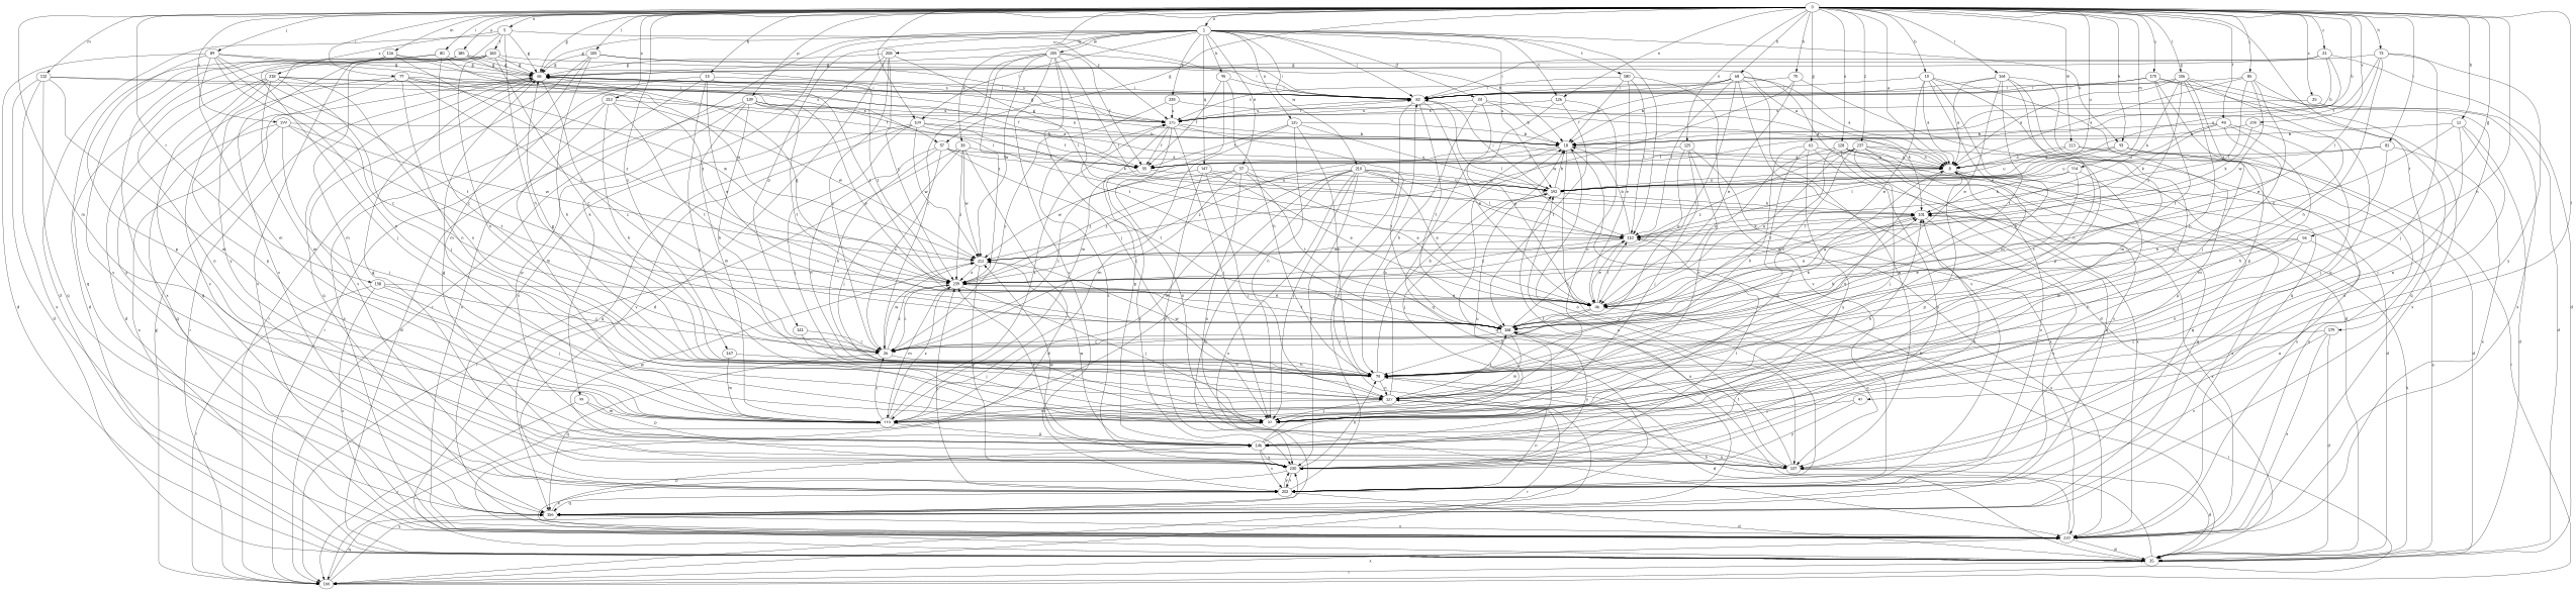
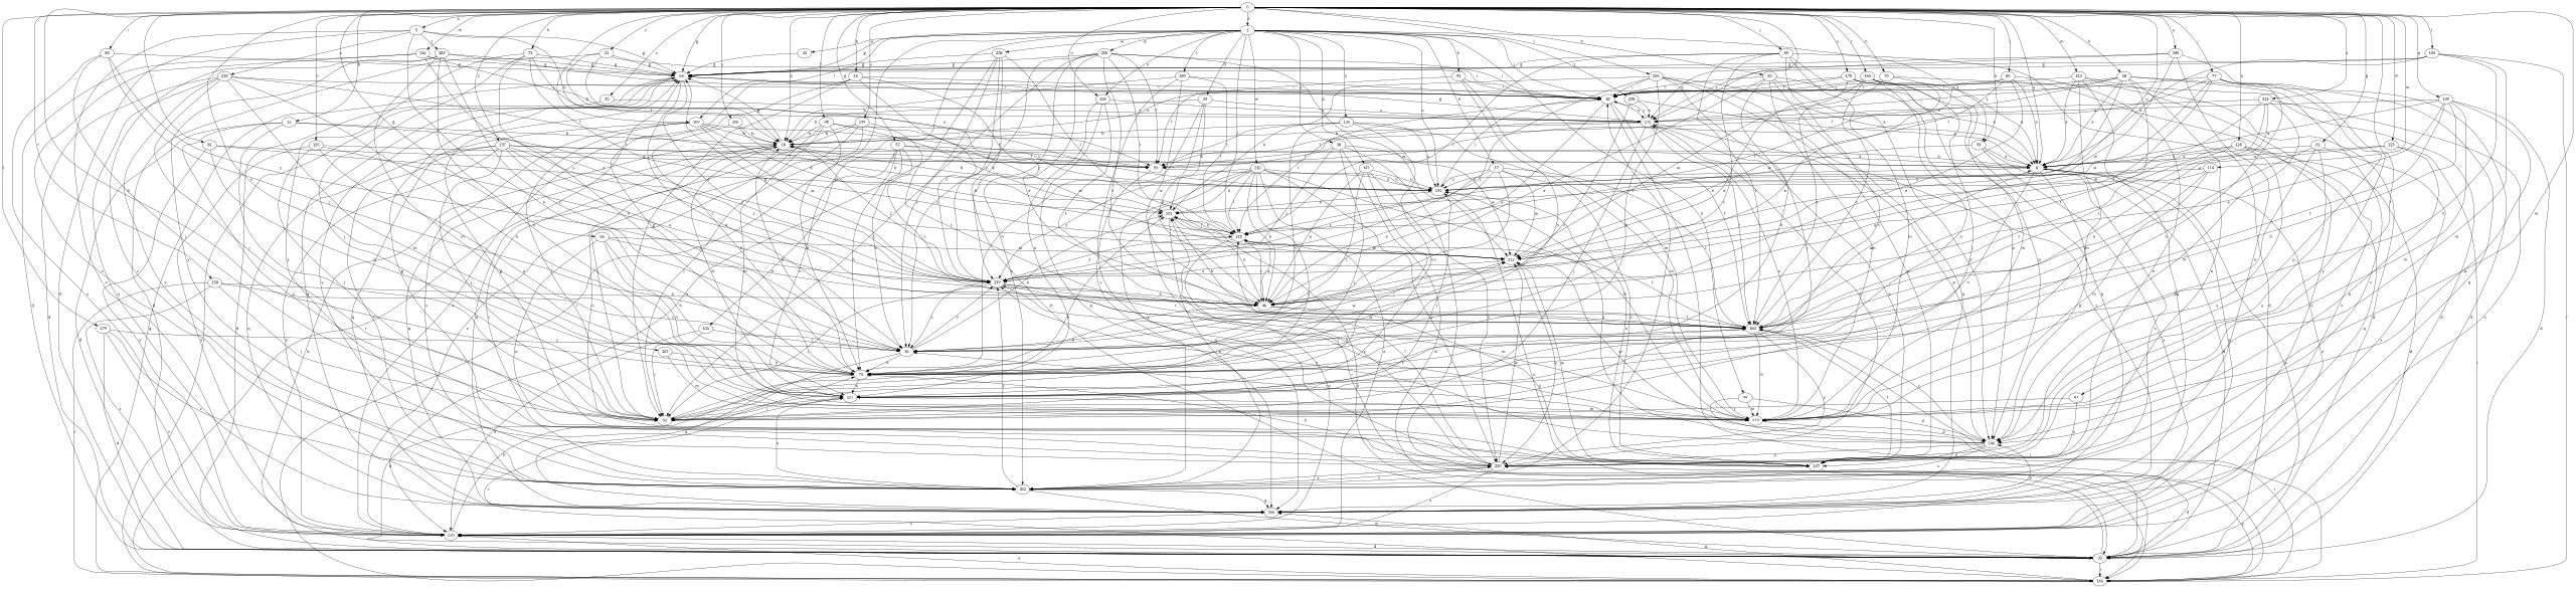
  strict digraph {
    fontname="IBM Plex Sans"
    node [fontname="IBM Plex Sans"]
    edge [fontname="IBM Plex Sans"]
    0
    1
    5
    8
    10
    12
    15
    18
    21
    25
    47
    48
    56
    57
    61
    65
    68
    70
    73
    74
    77
    80
    81
    85
    89
    93
    105
    106
    109
    112
    113
    114
    116
    119
    125
    126
    128
    139
    158
    164
    167
    170
    175
    179
    185
    192
    199
    200
    213
    237
    34
    37
    38
+   44
    82
    95
    99
    110
    135
    141
    147
    166
    180
    205
    208
    210
    238
    35
    183
    218
    220
    127
    146
    156
    202
    46
    92
    137
    239
    230
    101
    212
    26
    184
    55
    0 -> 1 [label=a]
    0 -> 5 [label=a]
    0 -> 8 [label=a]
    0 -> 10 [label=b]
    0 -> 12 [label=b]
    0 -> 15 [label=b]
    0 -> 18 [label=b]
    0 -> 21 [label=c]
    0 -> 25 [label=c]
    0 -> 47 [label=f]
    0 -> 48 [label=f]
    0 -> 56 [label=g]
    0 -> 57 [label=g]
    0 -> 61 [label=g]
    0 -> 65 [label=g]
    0 -> 68 [label=h]
    0 -> 70 [label=h]
    0 -> 73 [label=h]
    0 -> 74 [label=h]
    0 -> 77 [label=i]
    0 -> 80 [label=i]
    0 -> 81 [label=i]
    0 -> 85 [label=j]
    0 -> 89 [label=j]
    0 -> 93 [label=k]
    0 -> 105 [label=l]
    0 -> 106 [label=l]
    0 -> 109 [label=l]
    0 -> 112 [label=m]
    0 -> 113 [label=m]
    0 -> 114 [label=m]
    0 -> 116 [label=m]
    0 -> 119 [label=m]
    0 -> 125 [label=n]
    0 -> 126 [label=n]
    0 -> 128 [label=o]
    0 -> 139 [label=p]
    0 -> 158 [label=r]
    0 -> 164 [label=r]
    0 -> 167 [label=s]
    0 -> 170 [label=s]
    0 -> 175 [label=s]
    0 -> 179 [label=t]
    0 -> 185 [label=u]
    0 -> 192 [label=u]
    0 -> 199 [label=v]
    0 -> 200 [label=v]
    0 -> 213 [label=x]
    0 -> 237 [label=z]
    1 -> 65 [label=g]
    1 -> 93 [label=k]
    1 -> 109 [label=l]
    1 -> 126 [label=n]
    1 -> 192 [label=u]
    1 -> 34 [label=d]
    1 -> 37 [label=e]
    1 -> 38 [label=e]
+   1 -> 44 [label=e]
    1 -> 82 [label=i]
    1 -> 95 [label=k]
    1 -> 99 [label=k]
    1 -> 110 [label=l]
    1 -> 135 [label=o]
    1 -> 141 [label=p]
    1 -> 147 [label=q]
    1 -> 166 [label=r]
    1 -> 180 [label=t]
    1 -> 205 [label=w]
    1 -> 208 [label=w]
    1 -> 210 [label=w]
    1 -> 238 [label=z]
    5 -> 18 [label=b]
    5 -> 65 [label=g]
    5 -> 74 [label=h]
    5 -> 35 [label=d]
    5 -> 183 [label=t]
    5 -> 218 [label=x]
    5 -> 220 [label=x]
    8 -> 192 [label=u]
    8 -> 220 [label=x]
    8 -> 127 [label=n]
    8 -> 146 [label=p]
    8 -> 156 [label=q]
    8 -> 202 [label=v]
    10 -> 8 [label=a]
    10 -> 74 [label=h]
    10 -> 119 [label=m]
    10 -> 82 [label=i]
    10 -> 146 [label=p]
    10 -> 156 [label=q]
    10 -> 46 [label=e]
    12 -> 18 [label=b]
    12 -> 35 [label=d]
    12 -> 92 [label=j]
    12 -> 137 [label=o]
    12 -> 239 [label=z]
    15 -> 82 [label=i]
    15 -> 166 [label=r]
    15 -> 220 [label=x]
    15 -> 46 [label=e]
    15 -> 92 [label=j]
    15 -> 239 [label=z]
    18 -> 8 [label=a]
    18 -> 65 [label=g]
    18 -> 156 [label=q]
    18 -> 202 [label=v]
    18 -> 137 [label=o]
    18 -> 239 [label=z]
    21 -> 18 [label=b]
    21 -> 65 [label=g]
    21 -> 192 [label=u]
    21 -> 82 [label=i]
    21 -> 35 [label=d]
    25 -> 175 [label=s]
    25 -> 35 [label=d]
    47 -> 92 [label=j]
    47 -> 230 [label=y]
    48 -> 18 [label=b]
    48 -> 74 [label=h]
    48 -> 119 [label=m]
    48 -> 192 [label=u]
    48 -> 92 [label=j]
    48 -> 101 [label=k]
    56 -> 74 [label=h]
    56 -> 127 [label=n]
    56 -> 46 [label=e]
    56 -> 137 [label=o]
    56 -> 212 [label=w]
    57 -> 8 [label=a]
    57 -> 74 [label=h]
    57 -> 127 [label=n]
    57 -> 26 [label=c]
    57 -> 184 [label=t]
    57 -> 55 [label=f]
    61 -> 8 [label=a]
    61 -> 74 [label=h]
    61 -> 220 [label=x]
    61 -> 146 [label=p]
    61 -> 230 [label=y]
    65 -> 82 [label=i]
    65 -> 166 [label=r]
    65 -> 156 [label=q]
    65 -> 202 [label=v]
    65 -> 239 [label=z]
    65 -> 26 [label=c]
    68 -> 8 [label=a]
    68 -> 175 [label=s]
    68 -> 82 [label=i]
    68 -> 110 [label=l]
    68 -> 35 [label=d]
    68 -> 202 [label=v]
    68 -> 137 [label=o]
    68 -> 184 [label=t]
    68 -> 55 [label=f]
    70 -> 82 [label=i]
    70 -> 35 [label=d]
    70 -> 46 [label=e]
    70 -> 212 [label=w]
    73 -> 65 [label=g]
    73 -> 74 [label=h]
    73 -> 110 [label=l]
    73 -> 92 [label=j]
    73 -> 230 [label=y]
    73 -> 55 [label=f]
    74 -> 18 [label=b]
    74 -> 65 [label=g]
    74 -> 35 [label=d]
    74 -> 127 [label=n]
    74 -> 212 [label=w]
    77 -> 82 [label=i]
    77 -> 127 [label=n]
    77 -> 146 [label=p]
    77 -> 239 [label=z]
    77 -> 230 [label=y]
    77 -> 212 [label=w]
    77 -> 55 [label=f]
    80 -> 65 [label=g]
    80 -> 220 [label=x]
    80 -> 92 [label=j]
    80 -> 239 [label=z]
    80 -> 26 [label=c]
    81 -> 8 [label=a]
    81 -> 74 [label=h]
    81 -> 192 [label=u]
    81 -> 220 [label=x]
    85 -> 8 [label=a]
    85 -> 82 [label=i]
    85 -> 110 [label=l]
    85 -> 46 [label=e]
    85 -> 137 [label=o]
    85 -> 212 [label=w]
    89 -> 65 [label=g]
    89 -> 119 [label=m]
    89 -> 110 [label=l]
    89 -> 35 [label=d]
    89 -> 127 [label=n]
    89 -> 146 [label=p]
    89 -> 26 [label=c]
    89 -> 184 [label=t]
    93 -> 8 [label=a]
    93 -> 110 [label=l]
    93 -> 35 [label=d]
    93 -> 220 [label=x]
    105 -> 8 [label=a]
    105 -> 65 [label=g]
    105 -> 74 [label=h]
    105 -> 119 [label=m]
    105 -> 175 [label=s]
    105 -> 166 [label=r]
    106 -> 8 [label=a]
    106 -> 74 [label=h]
    106 -> 82 [label=i]
    106 -> 220 [label=x]
    106 -> 92 [label=j]
    106 -> 137 [label=o]
    106 -> 239 [label=z]
    106 -> 101 [label=k]
    109 -> 18 [label=b]
    109 -> 156 [label=q]
    109 -> 202 [label=v]
    109 -> 92 [label=j]
    109 -> 101 [label=k]
    109 -> 212 [label=w]
    109 -> 55 [label=f]
    112 -> 8 [label=a]
    112 -> 119 [label=m]
    112 -> 82 [label=i]
    112 -> 35 [label=d]
    112 -> 220 [label=x]
    112 -> 156 [label=q]
    113 -> 8 [label=a]
    113 -> 192 [label=u]
    113 -> 166 [label=r]
    113 -> 146 [label=p]
    114 -> 119 [label=m]
    114 -> 192 [label=u]
    114 -> 101 [label=k]
    114 -> 184 [label=t]
    116 -> 65 [label=g]
-   116 -> 57 [label=s]
+   116 -> 175 [label=s]
    116 -> 35 [label=d]
    116 -> 202 [label=v]
    116 -> 239 [label=z]
    119 -> 175 [label=s]
    119 -> 146 [label=p]
    119 -> 239 [label=z]
    119 -> 26 [label=c]
    125 -> 220 [label=x]
    125 -> 127 [label=n]
    125 -> 46 [label=e]
    125 -> 92 [label=j]
    125 -> 55 [label=f]
    126 -> 175 [label=s]
    126 -> 127 [label=n]
    126 -> 156 [label=q]
    126 -> 184 [label=t]
    128 -> 8 [label=a]
    128 -> 35 [label=d]
    128 -> 156 [label=q]
    128 -> 46 [label=e]
    128 -> 230 [label=y]
    128 -> 184 [label=t]
    139 -> 8 [label=a]
    139 -> 74 [label=h]
    139 -> 119 [label=m]
    139 -> 175 [label=s]
    139 -> 35 [label=d]
    139 -> 146 [label=p]
    139 -> 46 [label=e]
    139 -> 184 [label=t]
    158 -> 166 [label=r]
    158 -> 220 [label=x]
    158 -> 46 [label=e]
    158 -> 92 [label=j]
    158 -> 26 [label=c]
    164 -> 8 [label=a]
    164 -> 119 [label=m]
    164 -> 82 [label=i]
    164 -> 127 [label=n]
    164 -> 46 [label=e]
    164 -> 92 [label=j]
    164 -> 184 [label=t]
    167 -> 74 [label=h]
    167 -> 119 [label=m]
    170 -> 18 [label=b]
    170 -> 82 [label=i]
    170 -> 220 [label=x]
    170 -> 146 [label=p]
    170 -> 156 [label=q]
    170 -> 184 [label=t]
    175 -> 18 [label=b]
    175 -> 65 [label=g]
    175 -> 82 [label=i]
    175 -> 146 [label=p]
    175 -> 92 [label=j]
    175 -> 137 [label=o]
    175 -> 184 [label=t]
    175 -> 55 [label=f]
    179 -> 35 [label=d]
    179 -> 220 [label=x]
    179 -> 202 [label=v]
    179 -> 26 [label=c]
    185 -> 65 [label=g]
    185 -> 175 [label=s]
    185 -> 156 [label=q]
    185 -> 137 [label=o]
    185 -> 212 [label=w]
    192 -> 18 [label=b]
    192 -> 82 [label=i]
    192 -> 92 [label=j]
    192 -> 101 [label=k]
    199 -> 18 [label=b]
    199 -> 220 [label=x]
    199 -> 156 [label=q]
    199 -> 92 [label=j]
    199 -> 212 [label=w]
    199 -> 184 [label=t]
    200 -> 18 [label=b]
    200 -> 74 [label=h]
    200 -> 101 [label=k]
    213 -> 74 [label=h]
    213 -> 119 [label=m]
    213 -> 175 [label=s]
    213 -> 220 [label=x]
    213 -> 212 [label=w]
    213 -> 184 [label=t]
    237 -> 8 [label=a]
    237 -> 220 [label=x]
    237 -> 156 [label=q]
    237 -> 202 [label=v]
    237 -> 46 [label=e]
    237 -> 92 [label=j]
    237 -> 239 [label=z]
    237 -> 26 [label=c]
    237 -> 55 [label=f]
    34 -> 18 [label=b]
    34 -> 74 [label=h]
    34 -> 175 [label=s]
    34 -> 46 [label=e]
    34 -> 101 [label=k]
    37 -> 192 [label=u]
    37 -> 46 [label=e]
    37 -> 137 [label=o]
    37 -> 239 [label=z]
    37 -> 212 [label=w]
    37 -> 26 [label=c]
    37 -> 184 [label=t]
    38 -> 166 [label=r]
    38 -> 35 [label=d]
    38 -> 92 [label=j]
    38 -> 239 [label=z]
    38 -> 212 [label=w]
    38 -> 55 [label=f]
+   44 -> 65 [label=g]
    82 -> 175 [label=s]
    82 -> 110 [label=l]
    82 -> 166 [label=r]
    82 -> 46 [label=e]
    82 -> 184 [label=t]
    95 -> 74 [label=h]
    95 -> 119 [label=m]
    95 -> 82 [label=i]
    95 -> 55 [label=f]
    99 -> 119 [label=m]
    99 -> 166 [label=r]
    99 -> 146 [label=p]
    110 -> 18 [label=b]
    110 -> 220 [label=x]
    110 -> 46 [label=e]
    110 -> 239 [label=z]
    110 -> 101 [label=k]
    110 -> 212 [label=w]
    135 -> 18 [label=b]
    135 -> 74 [label=h]
    135 -> 119 [label=m]
    135 -> 192 [label=u]
    135 -> 127 [label=n]
    135 -> 55 [label=f]
    141 -> 92 [label=j]
    141 -> 26 [label=c]
    147 -> 192 [label=u]
    147 -> 46 [label=e]
    147 -> 92 [label=j]
    147 -> 230 [label=y]
    147 -> 26 [label=c]
    166 -> 65 [label=g]
    166 -> 220 [label=x]
    166 -> 156 [label=q]
    166 -> 230 [label=y]
    180 -> 18 [label=b]
    180 -> 82 [label=i]
    180 -> 110 [label=l]
    180 -> 202 [label=v]
    180 -> 46 [label=e]
    205 -> 65 [label=g]
    205 -> 82 [label=i]
    205 -> 110 [label=l]
    205 -> 202 [label=v]
    205 -> 92 [label=j]
    205 -> 239 [label=z]
    205 -> 212 [label=w]
    205 -> 26 [label=c]
    205 -> 184 [label=t]
    205 -> 55 [label=f]
    208 -> 65 [label=g]
    208 -> 110 [label=l]
    208 -> 35 [label=d]
    208 -> 220 [label=x]
    208 -> 239 [label=z]
    208 -> 26 [label=c]
    210 -> 119 [label=m]
    210 -> 192 [label=u]
    210 -> 110 [label=l]
    210 -> 166 [label=r]
    210 -> 220 [label=x]
    210 -> 156 [label=q]
    210 -> 46 [label=e]
    210 -> 92 [label=j]
    210 -> 239 [label=z]
    210 -> 230 [label=y]
    210 -> 101 [label=k]
    238 -> 8 [label=a]
    238 -> 175 [label=s]
    238 -> 26 [label=c]
    35 -> 8 [label=a]
    35 -> 18 [label=b]
    35 -> 192 [label=u]
    35 -> 166 [label=r]
    35 -> 101 [label=k]
    183 -> 65 [label=g]
    183 -> 119 [label=m]
    183 -> 82 [label=i]
    183 -> 127 [label=n]
    183 -> 202 [label=v]
    183 -> 230 [label=y]
    183 -> 26 [label=c]
    218 -> 119 [label=m]
    218 -> 82 [label=i]
    218 -> 35 [label=d]
    218 -> 127 [label=n]
    218 -> 156 [label=q]
    218 -> 202 [label=v]
    218 -> 92 [label=j]
    218 -> 55 [label=f]
    220 -> 74 [label=h]
    220 -> 35 [label=d]
    127 -> 18 [label=b]
    127 -> 119 [label=m]
    127 -> 166 [label=r]
    127 -> 92 [label=j]
    127 -> 184 [label=t]
    146 -> 192 [label=u]
    146 -> 202 [label=v]
    146 -> 137 [label=o]
    146 -> 239 [label=z]
    146 -> 230 [label=y]
    146 -> 212 [label=w]
    146 -> 184 [label=t]
    156 -> 220 [label=x]
    156 -> 146 [label=p]
    202 -> 82 [label=i]
    202 -> 35 [label=d]
    202 -> 127 [label=n]
    202 -> 156 [label=q]
    202 -> 239 [label=z]
    202 -> 230 [label=y]
    46 -> 74 [label=h]
    46 -> 110 [label=l]
    46 -> 137 [label=o]
    46 -> 184 [label=t]
    92 -> 101 [label=k]
    137 -> 65 [label=g]
    137 -> 192 [label=u]
    137 -> 35 [label=d]
    137 -> 212 [label=w]
    137 -> 184 [label=t]
    239 -> 65 [label=g]
    239 -> 119 [label=m]
    239 -> 46 [label=e]
    239 -> 92 [label=j]
    239 -> 26 [label=c]
    239 -> 184 [label=t]
    230 -> 65 [label=g]
    230 -> 74 [label=h]
    230 -> 175 [label=s]
    230 -> 110 [label=l]
    230 -> 220 [label=x]
    230 -> 202 [label=v]
    230 -> 101 [label=k]
    230 -> 212 [label=w]
    101 -> 110 [label=l]
-   101 -> 220 [label=x]
+   141 -> 220 [label=x]
    101 -> 202 [label=v]
    101 -> 46 [label=e]
    212 -> 239 [label=z]
    212 -> 230 [label=y]
    26 -> 74 [label=h]
    26 -> 156 [label=q]
    26 -> 239 [label=z]
    26 -> 101 [label=k]
    26 -> 212 [label=w]
    184 -> 8 [label=a]
    184 -> 119 [label=m]
    184 -> 110 [label=l]
    184 -> 166 [label=r]
    184 -> 230 [label=y]
    184 -> 101 [label=k]
    184 -> 26 [label=c]
    55 -> 192 [label=u]
    55 -> 230 [label=y]
  }
